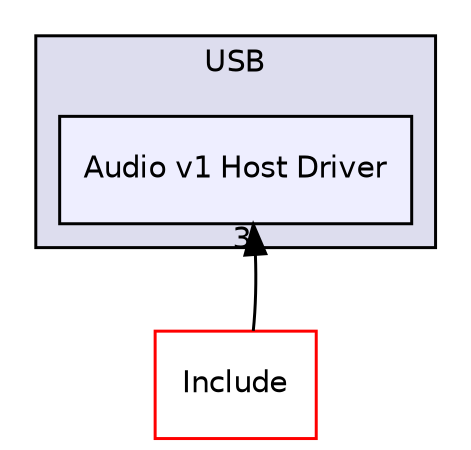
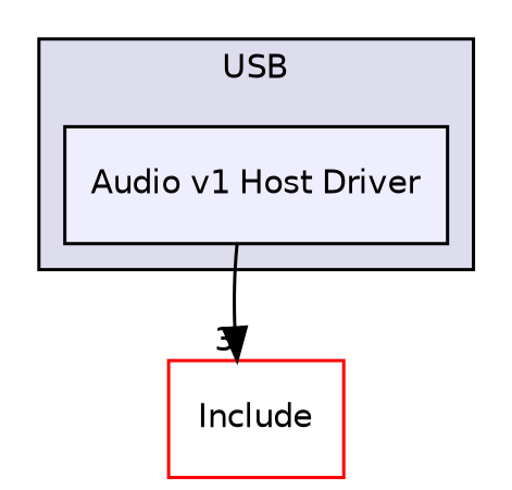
  digraph {
    compound=true
    node [fontname=Helvetica fontsize=10 shape=box style=filled]
    n1 [fillcolor="#eeeeff" label="Audio v1 Host Driver" pencolor=black]
    n2 [color=red fillcolor=white label=Include]
    subgraph cluster_1 {
      bgcolor="#ddddee"
      fontname=Helvetica
      fontsize=10
      label=USB
      pencolor=black
      n1
    }
-   n2 -> n1 [headlabel=3 labeldistance=1.5 labelfontname=Helvetica labelfontsize=10]
+   n1 -> n2 [headlabel=3 labeldistance=1.5 labelfontname=Helvetica labelfontsize=10]
  }
